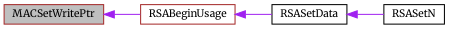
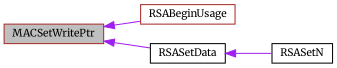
  digraph {
    fontname=Merriweather
    rankdir=LR
    node [color=brown fillcolor=white fontname=Merriweather fontsize=10 shape=record style=filled]
    edge [color=purple dir=back fontname=Merriweather fontsize=10 labelfontname=Helvetica labelfontsize=10 style=solid]
    n1 [fillcolor=grey75 fontcolor=black height=0.2 label=MACSetWritePtr width=0.4]
    n2 [height=0.2 label=RSABeginUsage width=0.4]
    n3 [color=black height=0.2 label=RSASetData width=0.4]
    n4 [color=black height=0.2 label=RSASetN width=0.4]
    n1 -> n2
-   n2 -> n3
+   n1 -> n3
    n3 -> n4
  }
